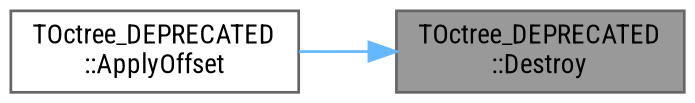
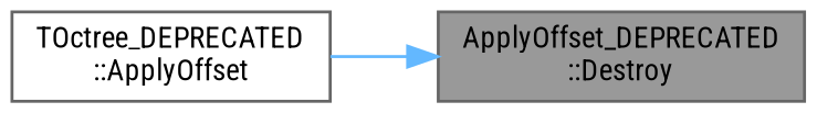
  digraph {
    rankdir=RL
    fontname="Roboto Condensed"
    node [fontname="Roboto Condensed" fontsize=10 shape=box style=filled]
-   n1 [color=gray40 fillcolor=grey60 fontcolor=black height=0.2 label="TOctree_DEPRECATED\l::Destroy" width=0.4]
+   n1 [color=gray40 fillcolor=grey60 fontcolor=black height=0.2 label="ApplyOffset_DEPRECATED\l::Destroy" width=0.4]
    n2 [color=grey40 fillcolor=white height=0.2 label="TOctree_DEPRECATED\l::ApplyOffset" width=0.4]
    n1 -> n2 [color=steelblue1 dir=back fontname="Roboto Condensed" fontsize=10 labelfontname=Helvetica labelfontsize=10 style=solid]
  }
